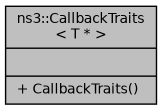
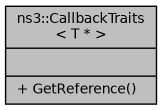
  digraph {
-   n1 [color=black fillcolor=grey75 fontcolor=black fontname=Helvetica fontsize=10 height=0.2 label="{ns3::CallbackTraits\l\< T * \>\n||+ CallbackTraits()\l}" shape=record style=filled width=0.4]
+   n1 [color=black fillcolor=grey75 fontcolor=black fontname=Helvetica fontsize=10 height=0.2 label="{ns3::CallbackTraits\l\< T * \>\n||+ GetReference()\l}" shape=record style=filled width=0.4]
  }
